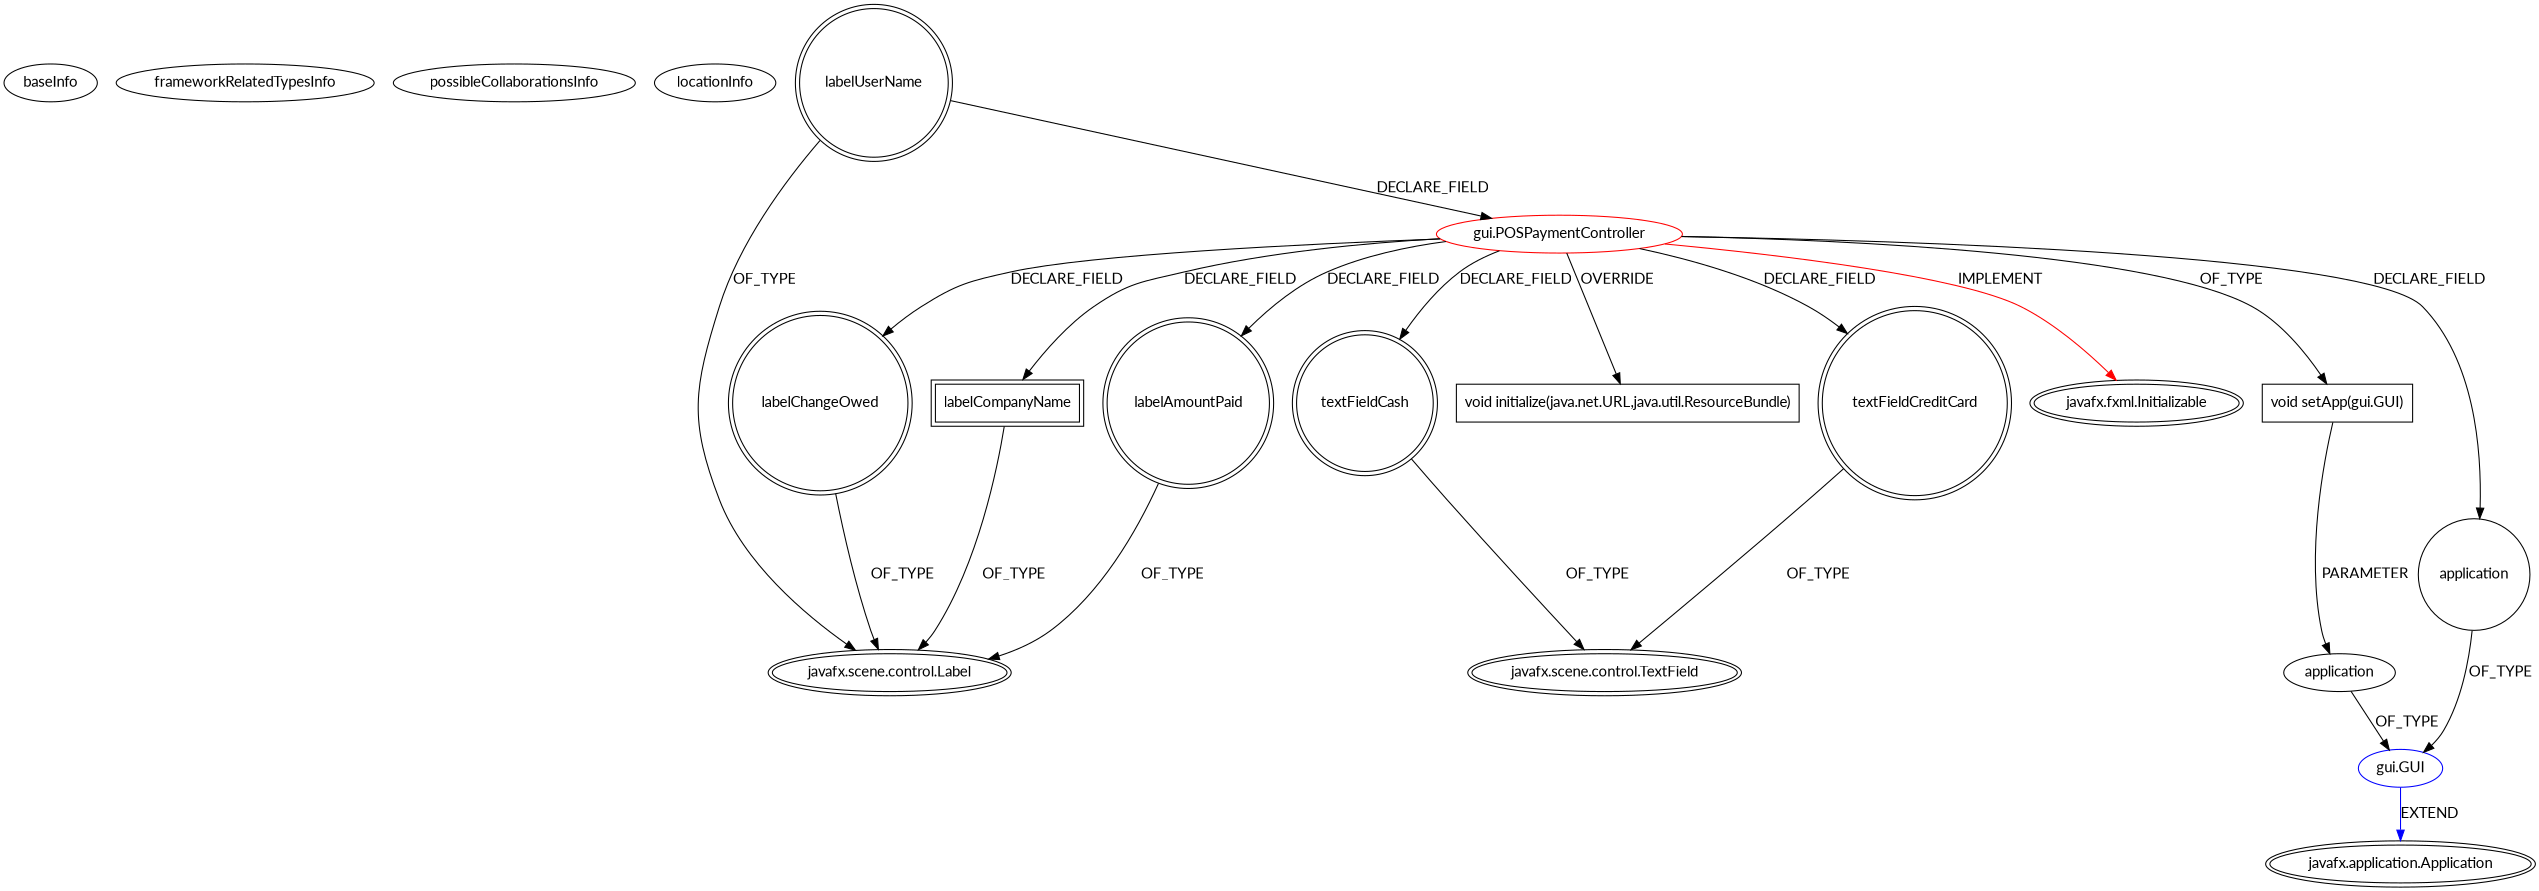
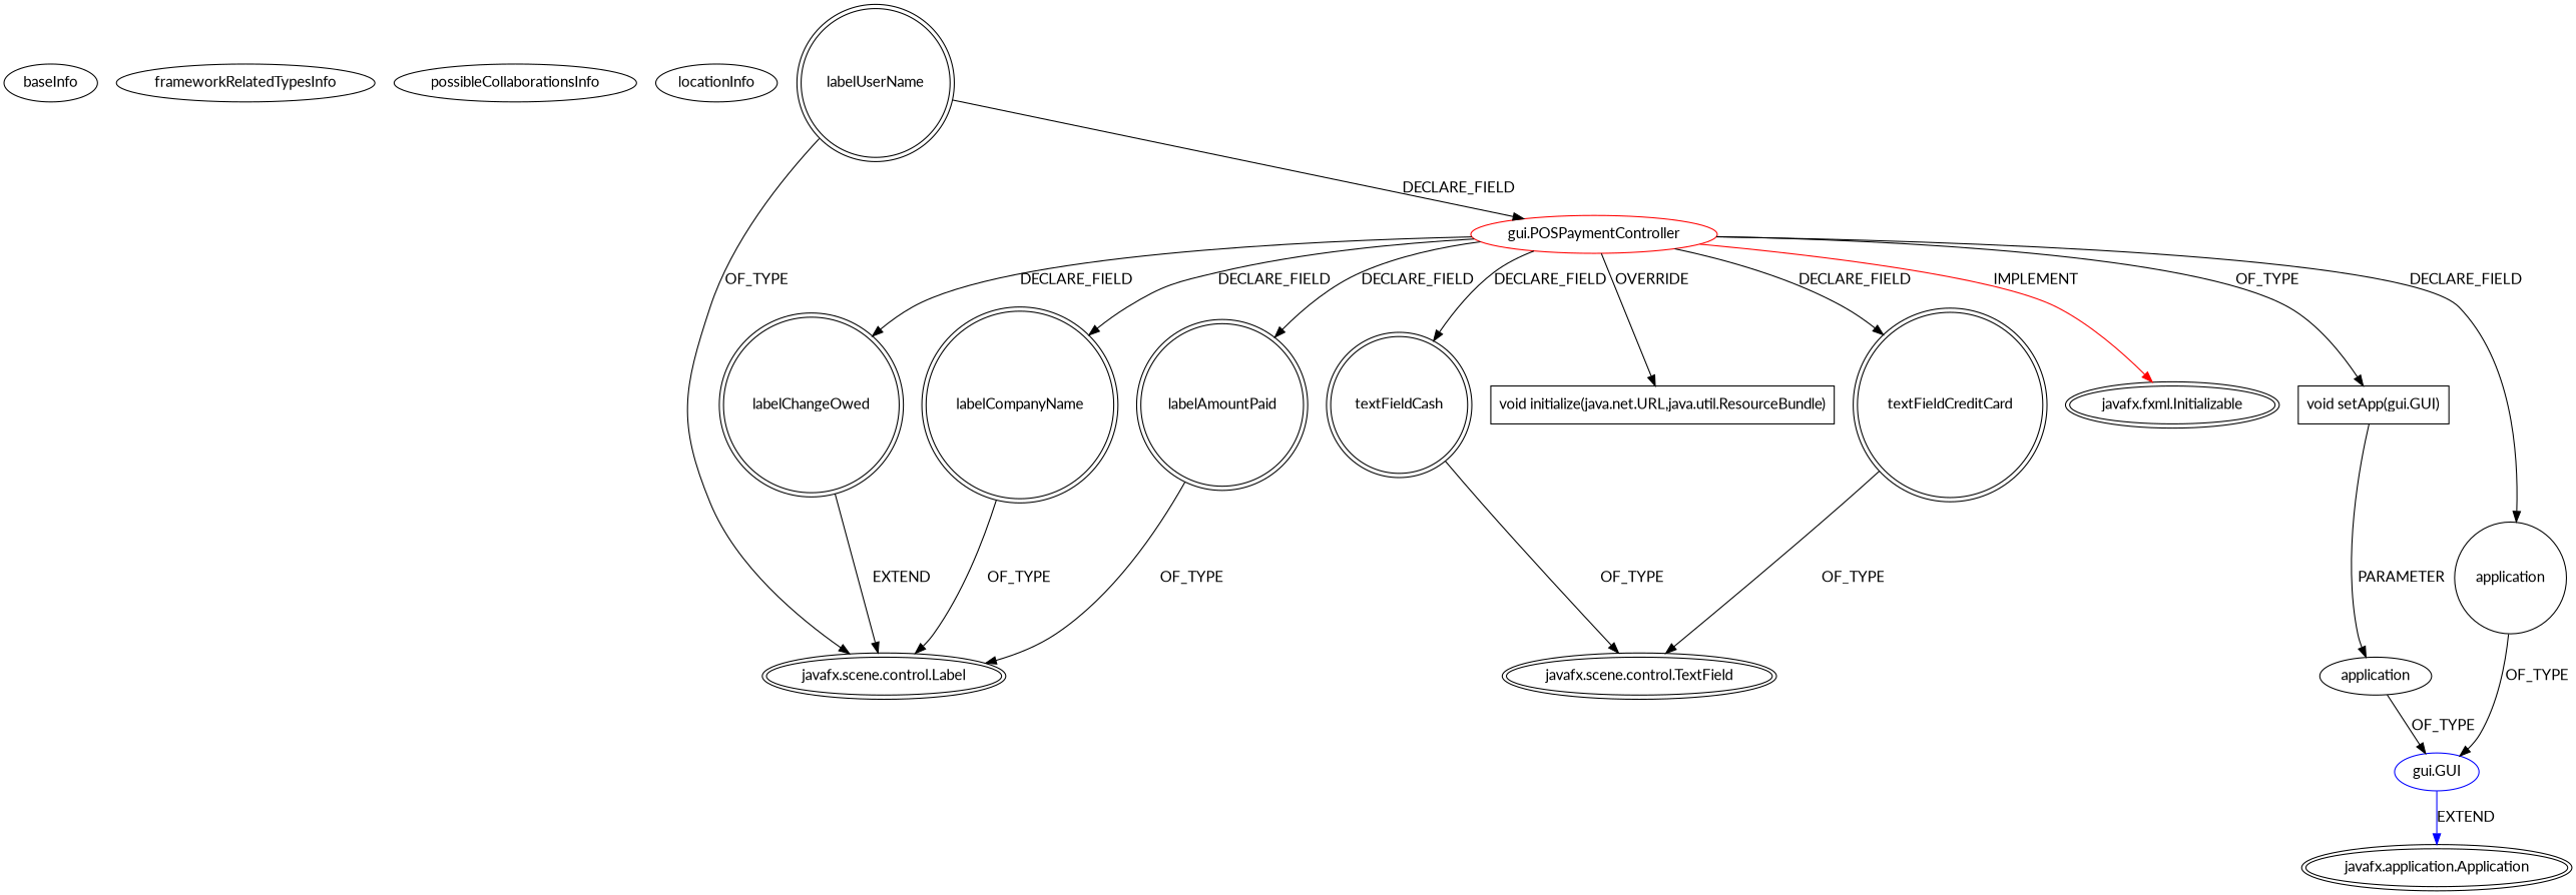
  digraph {
    fontname=Lato
    node [fontname=Lato isFrameworkType=true vertexType=FIELD_DECLARATION]
    edge [fontname=Lato]
    baseInfo [category=extension_graph graphId=2208 isAnonymous=false possibleRelation=true isFrameworkType="" vertexType=""]
    frameworkRelatedTypesInfo [0="javafx.fxml.Initializable" isFrameworkType="" vertexType=""]
    possibleCollaborationsInfo [0="2208~CLIENT_METHOD_DECLARATION-PARAMETER_DECLARATION-FIELD_DECLARATION-~javafx.fxml.Initializable ~javafx.application.Application ~false~false" isFrameworkType="" vertexType=""]
    locationInfo [contextSignature=POSPaymentController filePath="/bpaxson62-JavaFXPOS/JavaFXPOS-master/src/gui/POSPaymentController.java" graphId=2208 projectName="bpaxson62-JavaFXPOS" isFrameworkType="" vertexType=""]
    n5 [color=red isFrameworkType=false label="gui.POSPaymentController" vertexType=ROOT_CLIENT_CLASS_DECLARATION]
    n6 [label="javafx.fxml.Initializable" peripheries=2 vertexType=FRAMEWORK_INTERFACE_TYPE]
    n7 [isFrameworkType=false label=application shape=circle]
    n8 [label=labelAmountPaid peripheries=2 shape=circle]
    n9 [label=labelChangeOwed peripheries=2 shape=circle]
-   n10 [label=labelCompanyName peripheries=2 shape=box]
+   n10 [label=labelCompanyName peripheries=2 shape=circle]
    n11 [label=textFieldCash peripheries=2 shape=circle]
    n12 [label=textFieldCreditCard peripheries=2 shape=circle]
    n13 [isFrameworkType=false label="void initialize(java.net.URL,java.util.ResourceBundle)" shape=box vertexType=OVERRIDING_METHOD_DECLARATION]
    n14 [isFrameworkType=false label="void setApp(gui.GUI)" shape=box vertexType=CLIENT_METHOD_DECLARATION]
    n15 [color=blue isFrameworkType=false label="gui.GUI" vertexType=REFERENCE_CLIENT_CLASS_DECLARATION]
    n16 [label="javafx.scene.control.Label" peripheries=2 vertexType=FRAMEWORK_CLASS_TYPE]
    n17 [label=labelUserName peripheries=2 shape=circle]
    n18 [label="javafx.scene.control.TextField" peripheries=2 vertexType=FRAMEWORK_CLASS_TYPE]
    n19 [isFrameworkType=false label=application vertexType=PARAMETER_DECLARATION]
    n20 [label="javafx.application.Application" peripheries=2 vertexType=FRAMEWORK_CLASS_TYPE]
    n5 -> n6 [color=red label=IMPLEMENT]
    n5 -> n7 [label=DECLARE_FIELD]
    n5 -> n8 [label=DECLARE_FIELD]
    n5 -> n9 [label=DECLARE_FIELD]
    n5 -> n10 [label=DECLARE_FIELD]
    n5 -> n11 [label=DECLARE_FIELD]
    n5 -> n12 [label=DECLARE_FIELD]
    n5 -> n13 [label=OVERRIDE]
    n5 -> n14 [label=OF_TYPE]
    n7 -> n15 [label=OF_TYPE]
    n8 -> n16 [label=OF_TYPE]
-   n9 -> n16 [label=OF_TYPE]
+   n9 -> n16 [label=EXTEND]
    n10 -> n16 [label=OF_TYPE]
    n11 -> n18 [label=OF_TYPE]
    n12 -> n18 [label=OF_TYPE]
    n14 -> n19 [label=PARAMETER]
    n15 -> n20 [color=blue label=EXTEND]
    n17 -> n5 [label=DECLARE_FIELD]
    n17 -> n16 [label=OF_TYPE]
    n19 -> n15 [label=OF_TYPE]
  }
